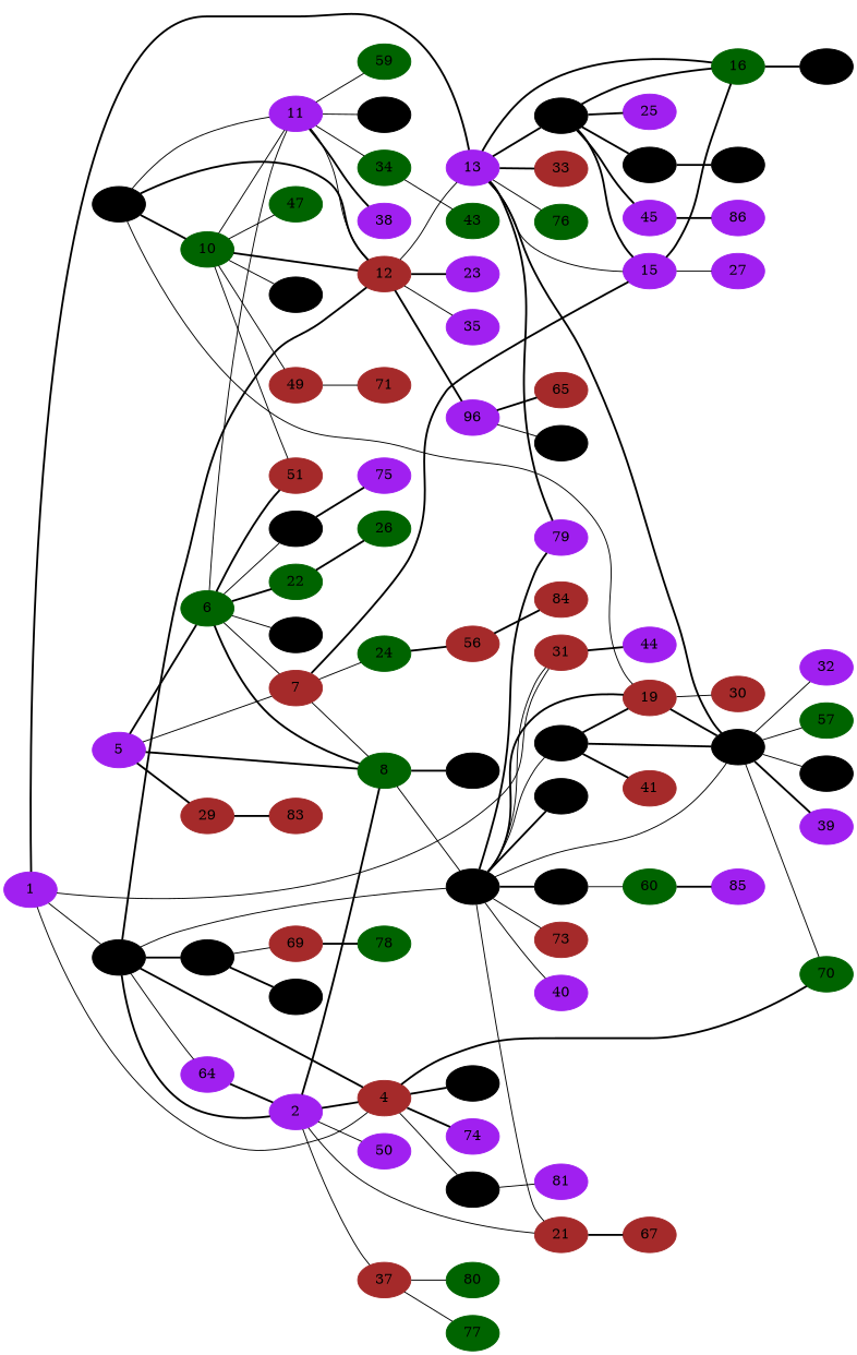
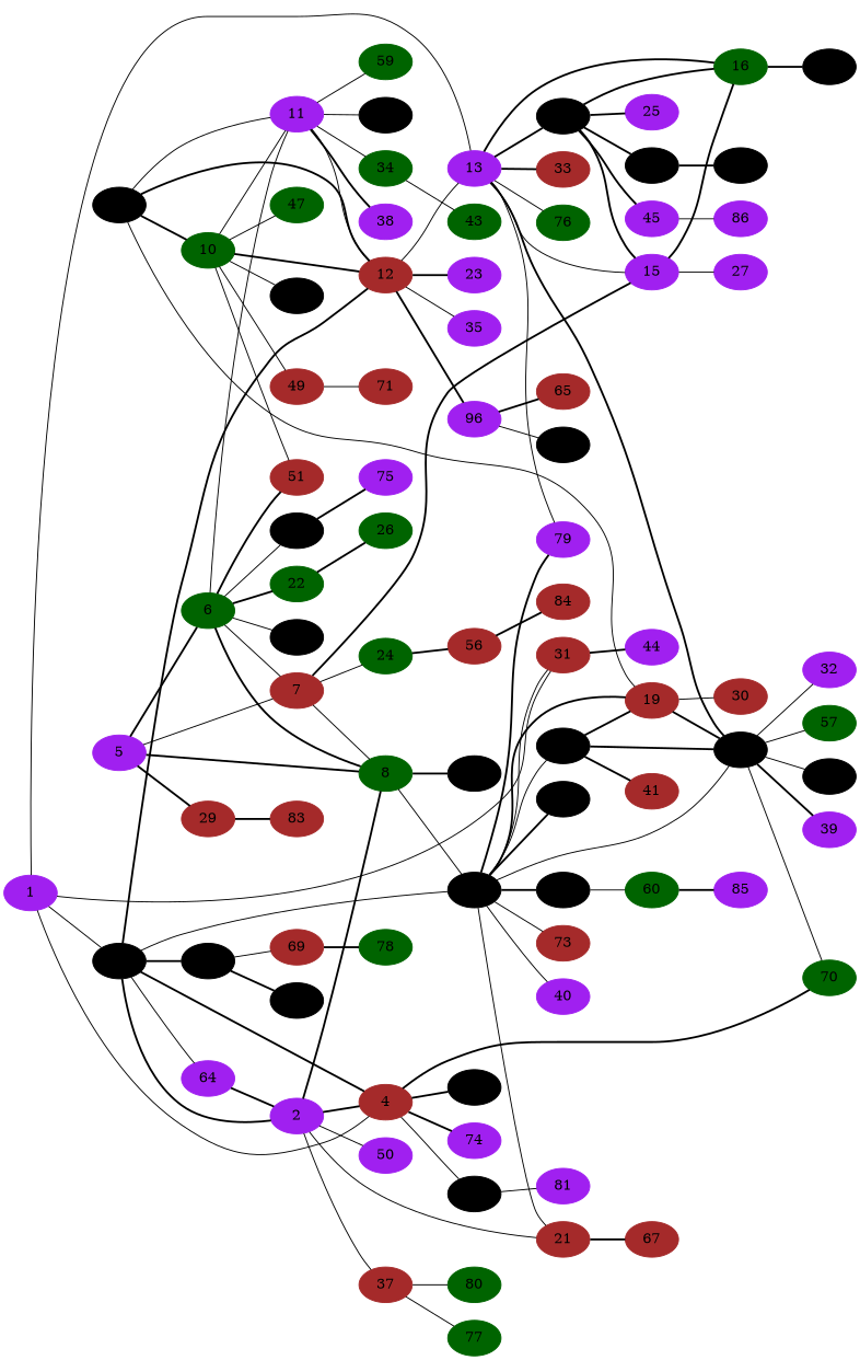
  graph {
    rankdir=LR
    node [color=purple style=filled]
    edge [style=bold]
    3 [color=black]
    1
    4 [color=brown]
    13
    31 [color=brown]
    2
    8 [color=darkgreen]
    21 [color=brown]
    37 [color=brown]
    50
    12 [color=brown]
    17 [color=black]
    58 [color=black]
    64
    28 [color=black]
    42 [color=black]
    70 [color=darkgreen]
    74
    15
    14 [color=black]
    16 [color=darkgreen]
    20 [color=black]
    33 [color=brown]
    76 [color=darkgreen]
    79
    44
    48 [color=black]
    67 [color=brown]
    77 [color=darkgreen]
    80 [color=darkgreen]
    23
    35
    n33 [label=96]
    19 [color=brown]
    18 [color=black]
    40
    52 [color=black]
    54 [color=black]
    73 [color=brown]
    66 [color=black]
    69 [color=brown]
    81
    5
    6 [color=darkgreen]
    7 [color=brown]
    29 [color=brown]
    11
    22 [color=darkgreen]
    51 [color=brown]
    53 [color=black]
    72 [color=black]
    24 [color=darkgreen]
    83 [color=brown]
    34 [color=darkgreen]
    38
    59 [color=darkgreen]
    61 [color=black]
    26 [color=darkgreen]
    75
    27
    56 [color=brown]
    9 [color=black]
    10 [color=darkgreen]
    47 [color=darkgreen]
    49 [color=brown]
    62 [color=black]
    30 [color=brown]
    71 [color=brown]
    43 [color=darkgreen]
    65 [color=brown]
    68 [color=black]
    25
    36 [color=black]
    45
    55 [color=black]
    39
    32
    57 [color=darkgreen]
    82 [color=black]
    63 [color=black]
    86
    41 [color=brown]
    60 [color=darkgreen]
    84 [color=brown]
    85
    78 [color=darkgreen]
    3 -- 4
    3 -- 12
    3 -- 17 [style=solid]
    3 -- 58
    3 -- 64 [style=solid]
    1 -- 3 [style=solid]
    1 -- 4 [style=solid]
-   1 -- 13
+   1 -- 13 [style=solid]
    1 -- 31 [style=solid]
    4 -- 28 [style=solid]
    4 -- 42
    4 -- 70
    4 -- 74
    13 -- 15 [style=solid]
    13 -- 14
    13 -- 16
    13 -- 20
    13 -- 33
    13 -- 76 [style=solid]
-   13 -- 79
+   13 -- 79 [style=solid]
    31 -- 44
    2 -- 3
    2 -- 4
    2 -- 8
    2 -- 21 [style=solid]
    2 -- 37 [style=solid]
    2 -- 50 [style=solid]
    8 -- 17 [style=solid]
    8 -- 48
    21 -- 67
    37 -- 77 [style=solid]
    37 -- 80 [style=solid]
    12 -- 13 [style=solid]
    12 -- 23
    12 -- 35 [style=solid]
    12 -- n33
    17 -- 31 [style=solid]
    17 -- 21 [style=solid]
    17 -- 20 [style=solid]
    17 -- 79
    17 -- 19
    17 -- 18 [style=solid]
    17 -- 40 [style=solid]
    17 -- 52
    17 -- 54
    17 -- 73 [style=solid]
    58 -- 66
    58 -- 69 [style=solid]
    64 -- 2
    28 -- 81 [style=solid]
    15 -- 16
    15 -- 27 [style=solid]
    14 -- 15
    14 -- 16
    14 -- 25
    14 -- 36
    14 -- 45
    16 -- 55
    20 -- 70 [style=solid]
    20 -- 39
    20 -- 32 [style=solid]
    20 -- 57 [style=solid]
    20 -- 82 [style=solid]
    n33 -- 65
    n33 -- 68 [style=solid]
    19 -- 20
    19 -- 30 [style=solid]
    18 -- 20
    18 -- 19
    18 -- 41
    54 -- 60 [style=solid]
    69 -- 78
    5 -- 8
    5 -- 6
    5 -- 7 [style=solid]
    5 -- 29
    6 -- 8
    6 -- 7 [style=solid]
    6 -- 11 [style=solid]
    6 -- 22
    6 -- 51
    6 -- 53 [style=solid]
    6 -- 72 [style=solid]
    7 -- 8 [style=solid]
    7 -- 15
    7 -- 24 [style=solid]
    29 -- 83
    11 -- 12 [style=solid]
    11 -- 34 [style=solid]
    11 -- 38
    11 -- 59 [style=solid]
    11 -- 61 [style=solid]
    22 -- 26
    53 -- 75
    24 -- 56
    34 -- 43 [style=solid]
    56 -- 84
    9 -- 12
    9 -- 19 [style=solid]
    9 -- 11 [style=solid]
    9 -- 10
    10 -- 12
    10 -- 11 [style=solid]
    10 -- 51 [style=solid]
    10 -- 47 [style=solid]
    10 -- 49 [style=solid]
    10 -- 62 [style=solid]
    49 -- 71 [style=solid]
    36 -- 63
-   45 -- 86
+   45 -- 86 [style=solid]
    60 -- 85
  }
